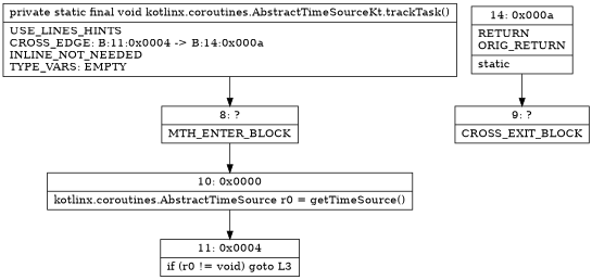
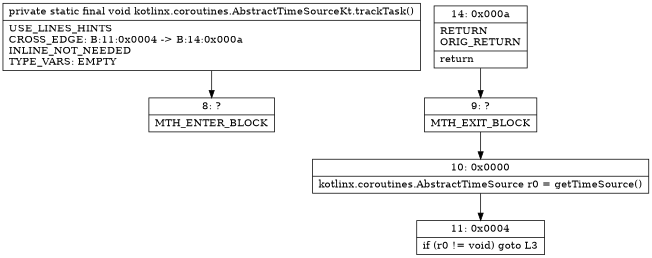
  digraph {
    node [shape=record]
    n1 [label="{8\:\ ?|MTH_ENTER_BLOCK\l}"]
    n2 [label="{10\:\ 0x0000|kotlinx.coroutines.AbstractTimeSource r0 = getTimeSource()\l}"]
    n3 [label="{11\:\ 0x0004|if (r0 != void) goto L3\l}"]
-   n4 [label="{14\:\ 0x000a|RETURN\lORIG_RETURN\l|static\l}"]
-   n5 [label="{9\:\ ?|CROSS_EXIT_BLOCK\l}"]
+   n4 [label="{14\:\ 0x000a|RETURN\lORIG_RETURN\l|return\l}"]
+   n5 [label="{9\:\ ?|MTH_EXIT_BLOCK\l}"]
    n6 [label="{private static final void kotlinx.coroutines.AbstractTimeSourceKt.trackTask()  | USE_LINES_HINTS\lCROSS_EDGE: B:11:0x0004 \-\> B:14:0x000a\lINLINE_NOT_NEEDED\lTYPE_VARS: EMPTY\l}"]
-   n1 -> n2
+   n5 -> n2
    n2 -> n3
    n4 -> n5
    n6 -> n1
  }
